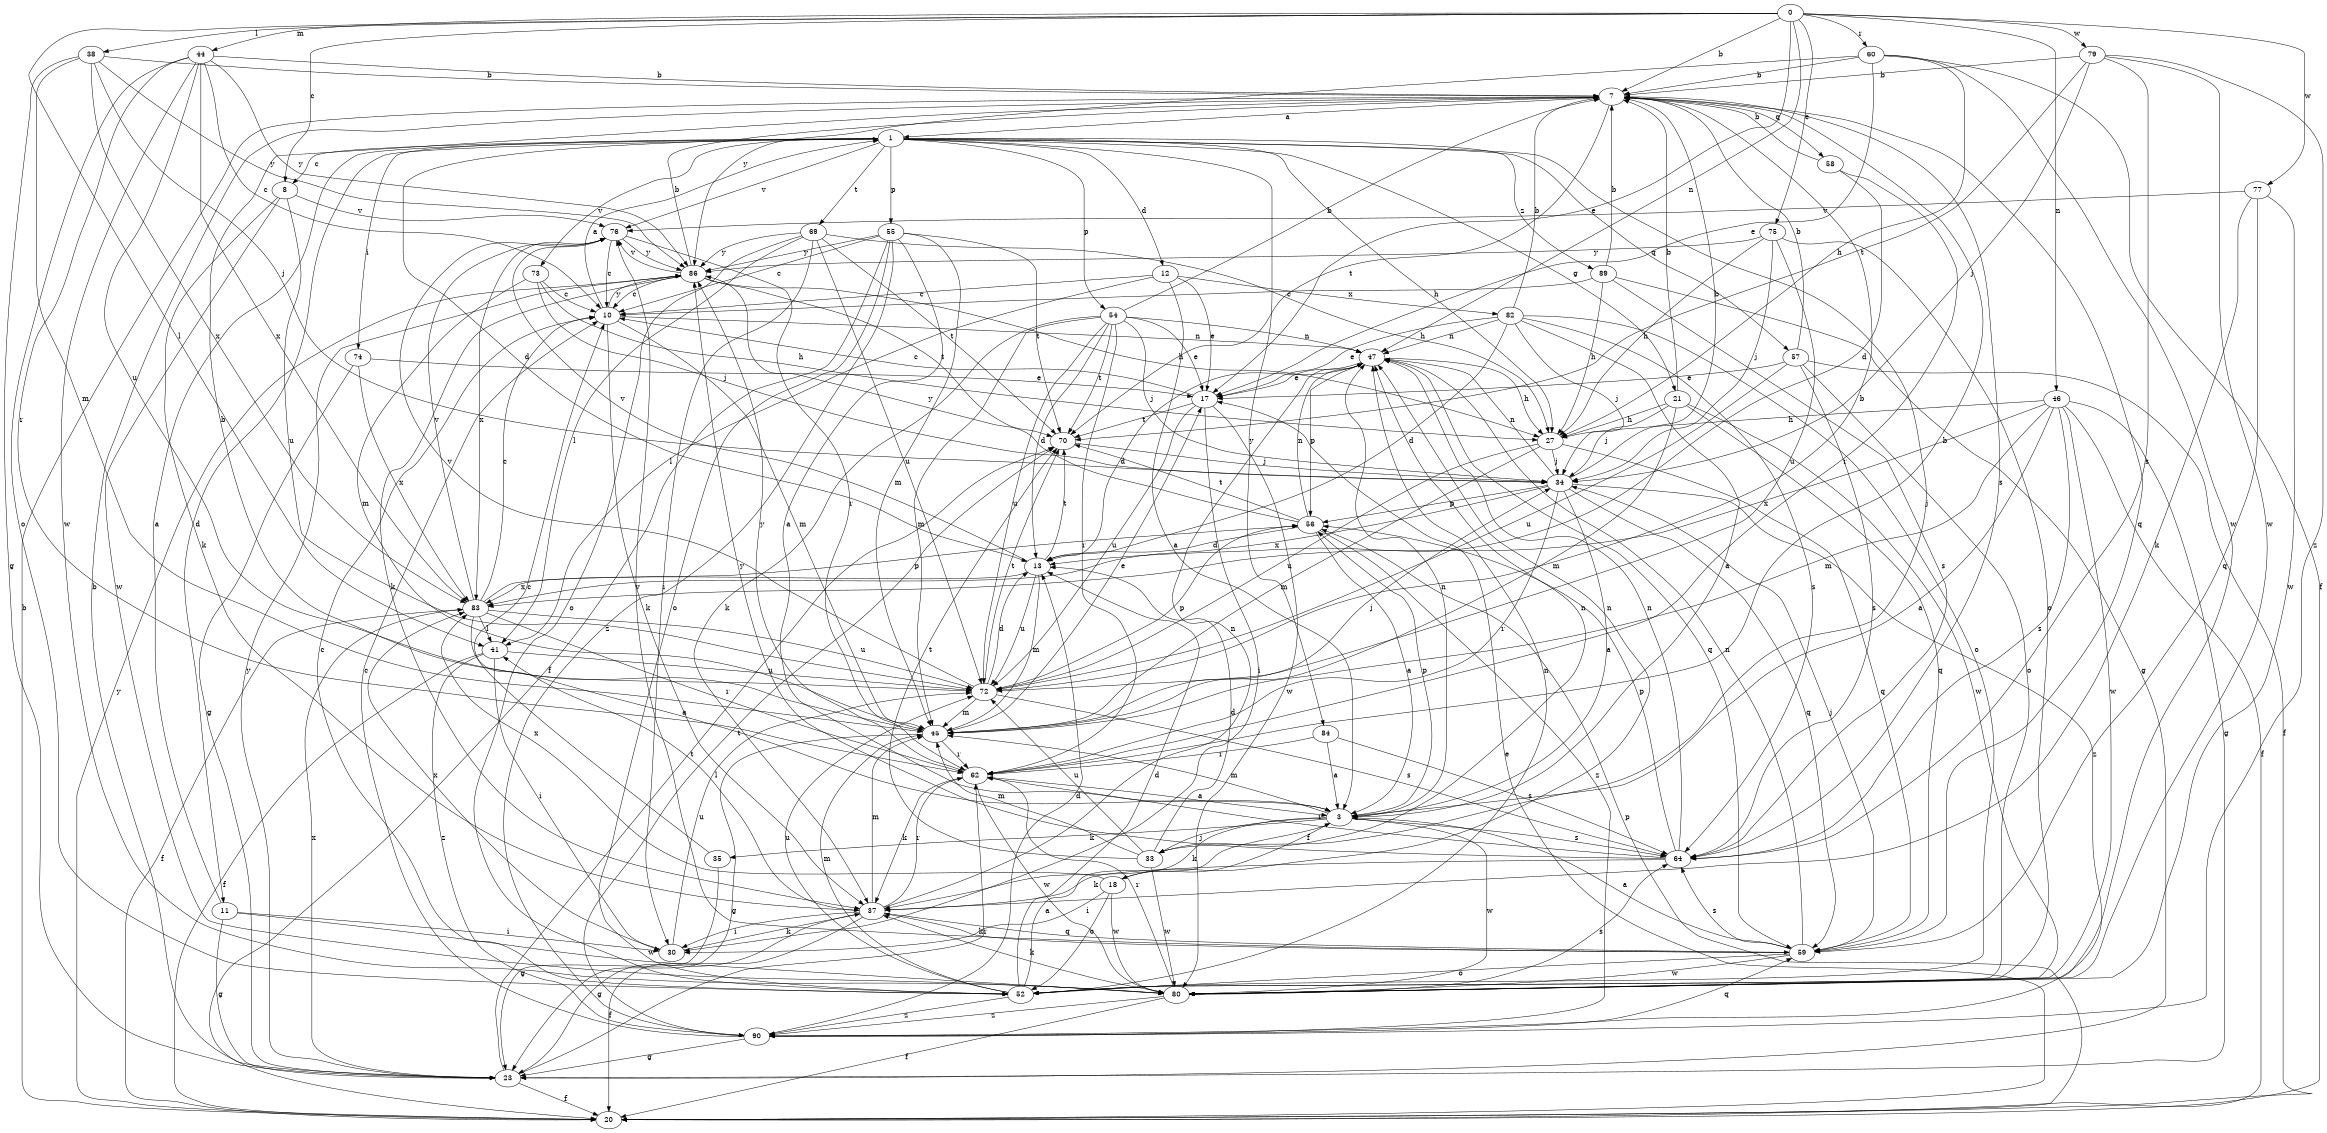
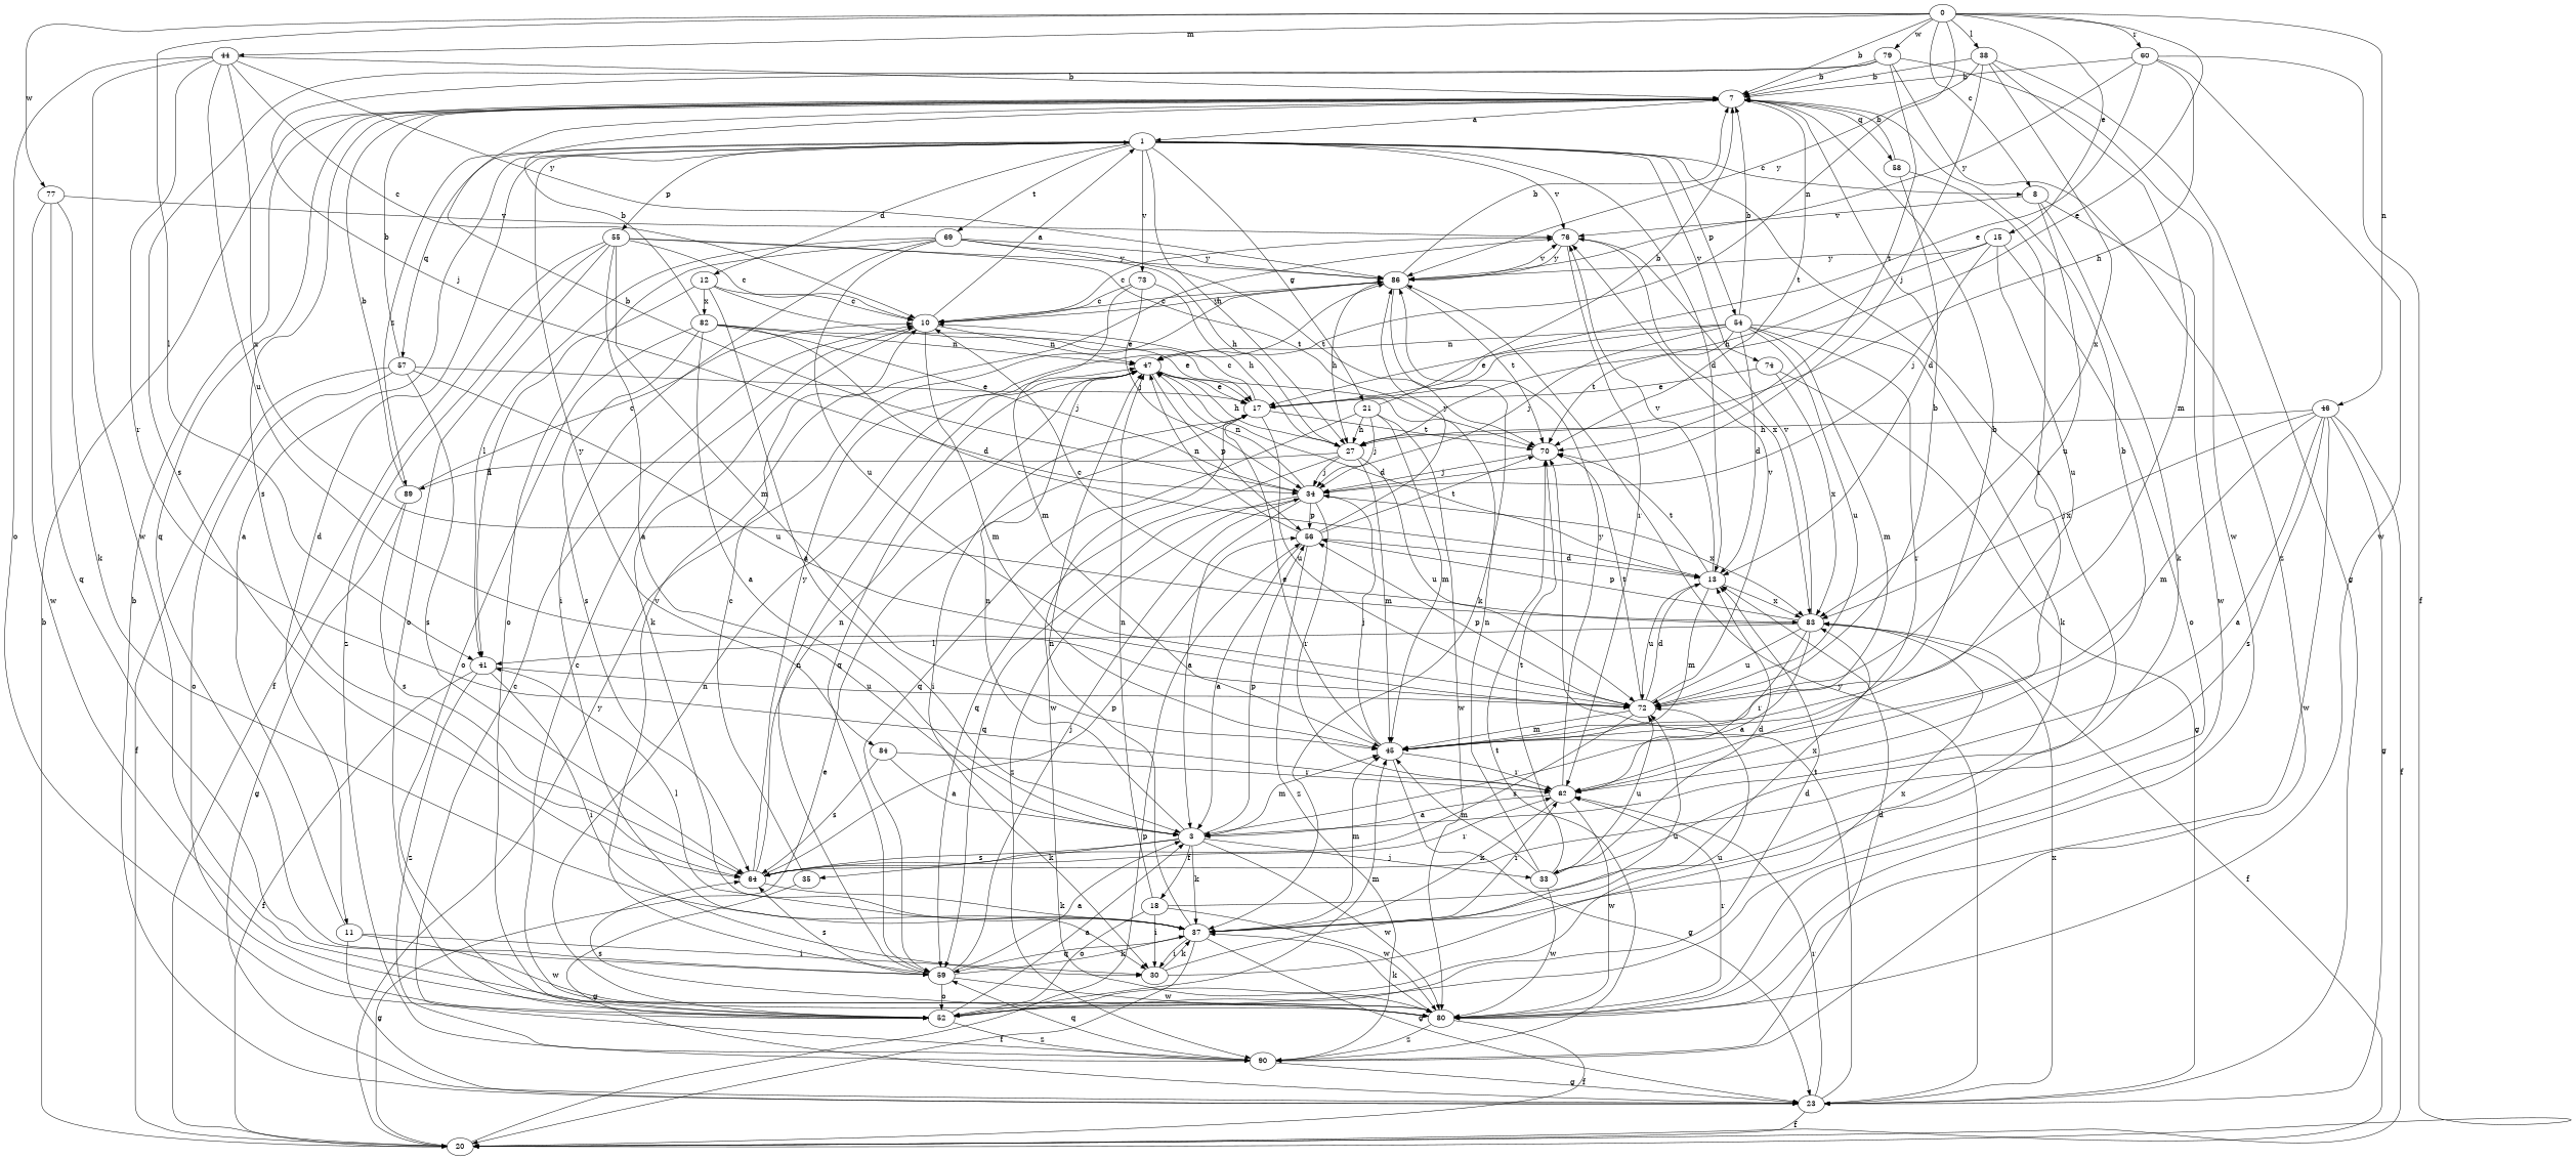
  strict digraph {
    0
    7
    8
-   15 [label=75]
+   15
    17
    38
    41
    44
    46
    47
    60
    77
    79
    1
    n15 [label=64]
    58
    59
    70
    76
    37
    80
    72
    27
    86
    34
    52
    10
    30
    45
    23
    83
    20
    90
    62
    3
    13
    56
    11
    12
    21
    33
    54
    55
    57
    69
    73
    74
    84
    89
    82
    18
    35
    0 -> 7 [label=b]
    0 -> 8 [label=c]
    0 -> 15 [label=e]
    0 -> 17 [label=e]
    0 -> 38 [label=l]
    0 -> 41 [label=l]
    0 -> 44 [label=m]
    0 -> 46 [label=n]
    0 -> 47 [label=n]
    0 -> 60 [label=r]
    0 -> 77 [label=w]
    0 -> 79 [label=w]
    7 -> 1 [label=a]
    7 -> n15 [label=s]
    7 -> 58 [label=q]
    7 -> 59 [label=q]
    7 -> 70 [label=t]
    8 -> 76 [label=v]
    8 -> 37 [label=k]
    8 -> 80 [label=w]
    8 -> 72 [label=u]
    15 -> 72 [label=u]
    15 -> 27 [label=h]
    15 -> 86 [label=y]
    15 -> 34 [label=j]
    15 -> 52 [label=o]
    17 -> 70 [label=t]
    17 -> 80 [label=w]
    17 -> 72 [label=u]
    17 -> 10 [label=c]
    17 -> 30 [label=i]
    38 -> 7 [label=b]
    38 -> 86 [label=y]
    38 -> 34 [label=j]
    38 -> 45 [label=m]
    38 -> 23 [label=g]
    38 -> 83 [label=x]
    41 -> 72 [label=u]
    41 -> 30 [label=i]
    41 -> 20 [label=f]
    41 -> 90 [label=z]
    44 -> 7 [label=b]
    44 -> 80 [label=w]
    44 -> 72 [label=u]
    44 -> 86 [label=y]
    44 -> 52 [label=o]
    44 -> 10 [label=c]
    44 -> 83 [label=x]
    44 -> 62 [label=r]
    46 -> n15 [label=s]
    46 -> 80 [label=w]
    46 -> 27 [label=h]
    46 -> 45 [label=m]
    46 -> 23 [label=g]
    46 -> 83 [label=x]
    46 -> 20 [label=f]
    46 -> 3 [label=a]
    47 -> 17 [label=e]
    47 -> 59 [label=q]
    47 -> 27 [label=h]
    47 -> 13 [label=d]
    47 -> 56 [label=p]
    60 -> 7 [label=b]
    60 -> 17 [label=e]
    60 -> 80 [label=w]
    60 -> 27 [label=h]
    60 -> 86 [label=y]
    60 -> 20 [label=f]
    77 -> 59 [label=q]
    77 -> 76 [label=v]
    77 -> 37 [label=k]
    77 -> 80 [label=w]
    79 -> 7 [label=b]
    79 -> n15 [label=s]
    79 -> 70 [label=t]
    79 -> 80 [label=w]
    79 -> 34 [label=j]
    79 -> 90 [label=z]
    1 -> 8 [label=c]
    1 -> 76 [label=v]
    1 -> 27 [label=h]
    1 -> 13 [label=d]
    1 -> 11 [label=d]
    1 -> 12 [label=d]
    1 -> 21 [label=g]
    1 -> 33 [label=j]
    1 -> 54 [label=p]
    1 -> 55 [label=p]
    1 -> 57 [label=q]
    1 -> 69 [label=t]
    1 -> 73 [label=v]
-   1 -> 74 [label=i]
+   1 -> 74 [label=v]
    1 -> 84 [label=y]
    1 -> 89 [label=z]
    n15 -> 47 [label=n]
    n15 -> 37 [label=k]
    n15 -> 86 [label=y]
    n15 -> 62 [label=r]
    n15 -> 56 [label=p]
    58 -> 7 [label=b]
    58 -> 62 [label=r]
    58 -> 13 [label=d]
    59 -> 47 [label=n]
    59 -> n15 [label=s]
    59 -> 76 [label=v]
    59 -> 37 [label=k]
    59 -> 80 [label=w]
    59 -> 34 [label=j]
    59 -> 52 [label=o]
    59 -> 3 [label=a]
    70 -> 34 [label=j]
    76 -> 86 [label=y]
    76 -> 10 [label=c]
    76 -> 83 [label=x]
    76 -> 62 [label=r]
    37 -> 41 [label=l]
    37 -> 47 [label=n]
    37 -> 59 [label=q]
    37 -> 30 [label=i]
    37 -> 45 [label=m]
    37 -> 23 [label=g]
    37 -> 20 [label=f]
    37 -> 62 [label=r]
    80 -> n15 [label=s]
    80 -> 37 [label=k]
    80 -> 20 [label=f]
    80 -> 90 [label=z]
    80 -> 62 [label=r]
    72 -> 7 [label=b]
    72 -> n15 [label=s]
    72 -> 70 [label=t]
    72 -> 76 [label=v]
    72 -> 45 [label=m]
    72 -> 13 [label=d]
    72 -> 56 [label=p]
    27 -> 59 [label=q]
    27 -> 72 [label=u]
    27 -> 34 [label=j]
    27 -> 45 [label=m]
    86 -> 7 [label=b]
    86 -> 70 [label=t]
    86 -> 76 [label=v]
    86 -> 37 [label=k]
    86 -> 27 [label=h]
    86 -> 10 [label=c]
    34 -> 7 [label=b]
    34 -> 47 [label=n]
    34 -> 59 [label=q]
    34 -> 83 [label=x]
    34 -> 90 [label=z]
    34 -> 62 [label=r]
    34 -> 3 [label=a]
    34 -> 56 [label=p]
    52 -> 47 [label=n]
    52 -> 72 [label=u]
    52 -> 10 [label=c]
    52 -> 45 [label=m]
    52 -> 90 [label=z]
    52 -> 3 [label=a]
    52 -> 13 [label=d]
    10 -> 47 [label=n]
    10 -> 1 [label=a]
    10 -> 37 [label=k]
    10 -> 86 [label=y]
    10 -> 45 [label=m]
    30 -> 37 [label=k]
    30 -> 72 [label=u]
    30 -> 83 [label=x]
    45 -> 7 [label=b]
    45 -> 17 [label=e]
    45 -> 34 [label=j]
    45 -> 23 [label=g]
    45 -> 62 [label=r]
    23 -> 7 [label=b]
    23 -> 70 [label=t]
    23 -> 86 [label=y]
    23 -> 83 [label=x]
    23 -> 20 [label=f]
    23 -> 62 [label=r]
    83 -> 41 [label=l]
    83 -> 76 [label=v]
    83 -> 72 [label=u]
    83 -> 10 [label=c]
    83 -> 20 [label=f]
    83 -> 62 [label=r]
    83 -> 3 [label=a]
    83 -> 56 [label=p]
    20 -> 7 [label=b]
    20 -> 17 [label=e]
    20 -> 86 [label=y]
    20 -> 56 [label=p]
    90 -> 59 [label=q]
    90 -> 70 [label=t]
    90 -> 10 [label=c]
    90 -> 23 [label=g]
    90 -> 13 [label=d]
    62 -> 7 [label=b]
    62 -> 37 [label=k]
    62 -> 80 [label=w]
    62 -> 86 [label=y]
    62 -> 3 [label=a]
    3 -> 47 [label=n]
    3 -> n15 [label=s]
    3 -> 37 [label=k]
    3 -> 80 [label=w]
    3 -> 45 [label=m]
    3 -> 56 [label=p]
    3 -> 33 [label=j]
    3 -> 18 [label=f]
    3 -> 35 [label=k]
    13 -> 70 [label=t]
    13 -> 76 [label=v]
    13 -> 72 [label=u]
    13 -> 45 [label=m]
    13 -> 83 [label=x]
    56 -> 47 [label=n]
    56 -> 70 [label=t]
    56 -> 86 [label=y]
    56 -> 90 [label=z]
    56 -> 3 [label=a]
    56 -> 13 [label=d]
    11 -> 1 [label=a]
    11 -> 80 [label=w]
    11 -> 30 [label=i]
    11 -> 23 [label=g]
    12 -> 17 [label=e]
    12 -> 41 [label=l]
    12 -> 10 [label=c]
    12 -> 3 [label=a]
    12 -> 82 [label=x]
    21 -> 7 [label=b]
    21 -> 59 [label=q]
    21 -> 80 [label=w]
    21 -> 27 [label=h]
    21 -> 34 [label=j]
    21 -> 45 [label=m]
    33 -> 47 [label=n]
    33 -> 70 [label=t]
    33 -> 80 [label=w]
    33 -> 72 [label=u]
    33 -> 45 [label=m]
    33 -> 13 [label=d]
    54 -> 7 [label=b]
    54 -> 17 [label=e]
    54 -> 47 [label=n]
    54 -> 70 [label=t]
    54 -> 37 [label=k]
    54 -> 72 [label=u]
    54 -> 34 [label=j]
    54 -> 45 [label=m]
    54 -> 62 [label=r]
    54 -> 13 [label=d]
    55 -> 70 [label=t]
    55 -> 86 [label=y]
    55 -> 52 [label=o]
    55 -> 10 [label=c]
    55 -> 45 [label=m]
    55 -> 20 [label=f]
    55 -> 90 [label=z]
    55 -> 3 [label=a]
    57 -> 7 [label=b]
    57 -> 17 [label=e]
    57 -> n15 [label=s]
    57 -> 72 [label=u]
    57 -> 52 [label=o]
    57 -> 20 [label=f]
    69 -> 41 [label=l]
    69 -> 70 [label=t]
    69 -> 72 [label=u]
    69 -> 27 [label=h]
    69 -> 86 [label=y]
    69 -> 52 [label=o]
    69 -> 30 [label=i]
    73 -> 27 [label=h]
    73 -> 34 [label=j]
    73 -> 10 [label=c]
    73 -> 45 [label=m]
    74 -> 17 [label=e]
    74 -> 23 [label=g]
    74 -> 83 [label=x]
    84 -> n15 [label=s]
    84 -> 62 [label=r]
    84 -> 3 [label=a]
    89 -> 7 [label=b]
    89 -> n15 [label=s]
-   89 -> 27 [label=h]
+   27 -> 89 [label=h]
    89 -> 10 [label=c]
    89 -> 23 [label=g]
    82 -> 7 [label=b]
    82 -> 17 [label=e]
    82 -> 47 [label=n]
    82 -> n15 [label=s]
    82 -> 34 [label=j]
    82 -> 52 [label=o]
    82 -> 3 [label=a]
    82 -> 13 [label=d]
    18 -> 47 [label=n]
    18 -> 80 [label=w]
    18 -> 52 [label=o]
    18 -> 30 [label=i]
    18 -> 83 [label=x]
    35 -> 10 [label=c]
    35 -> 23 [label=g]
  }
